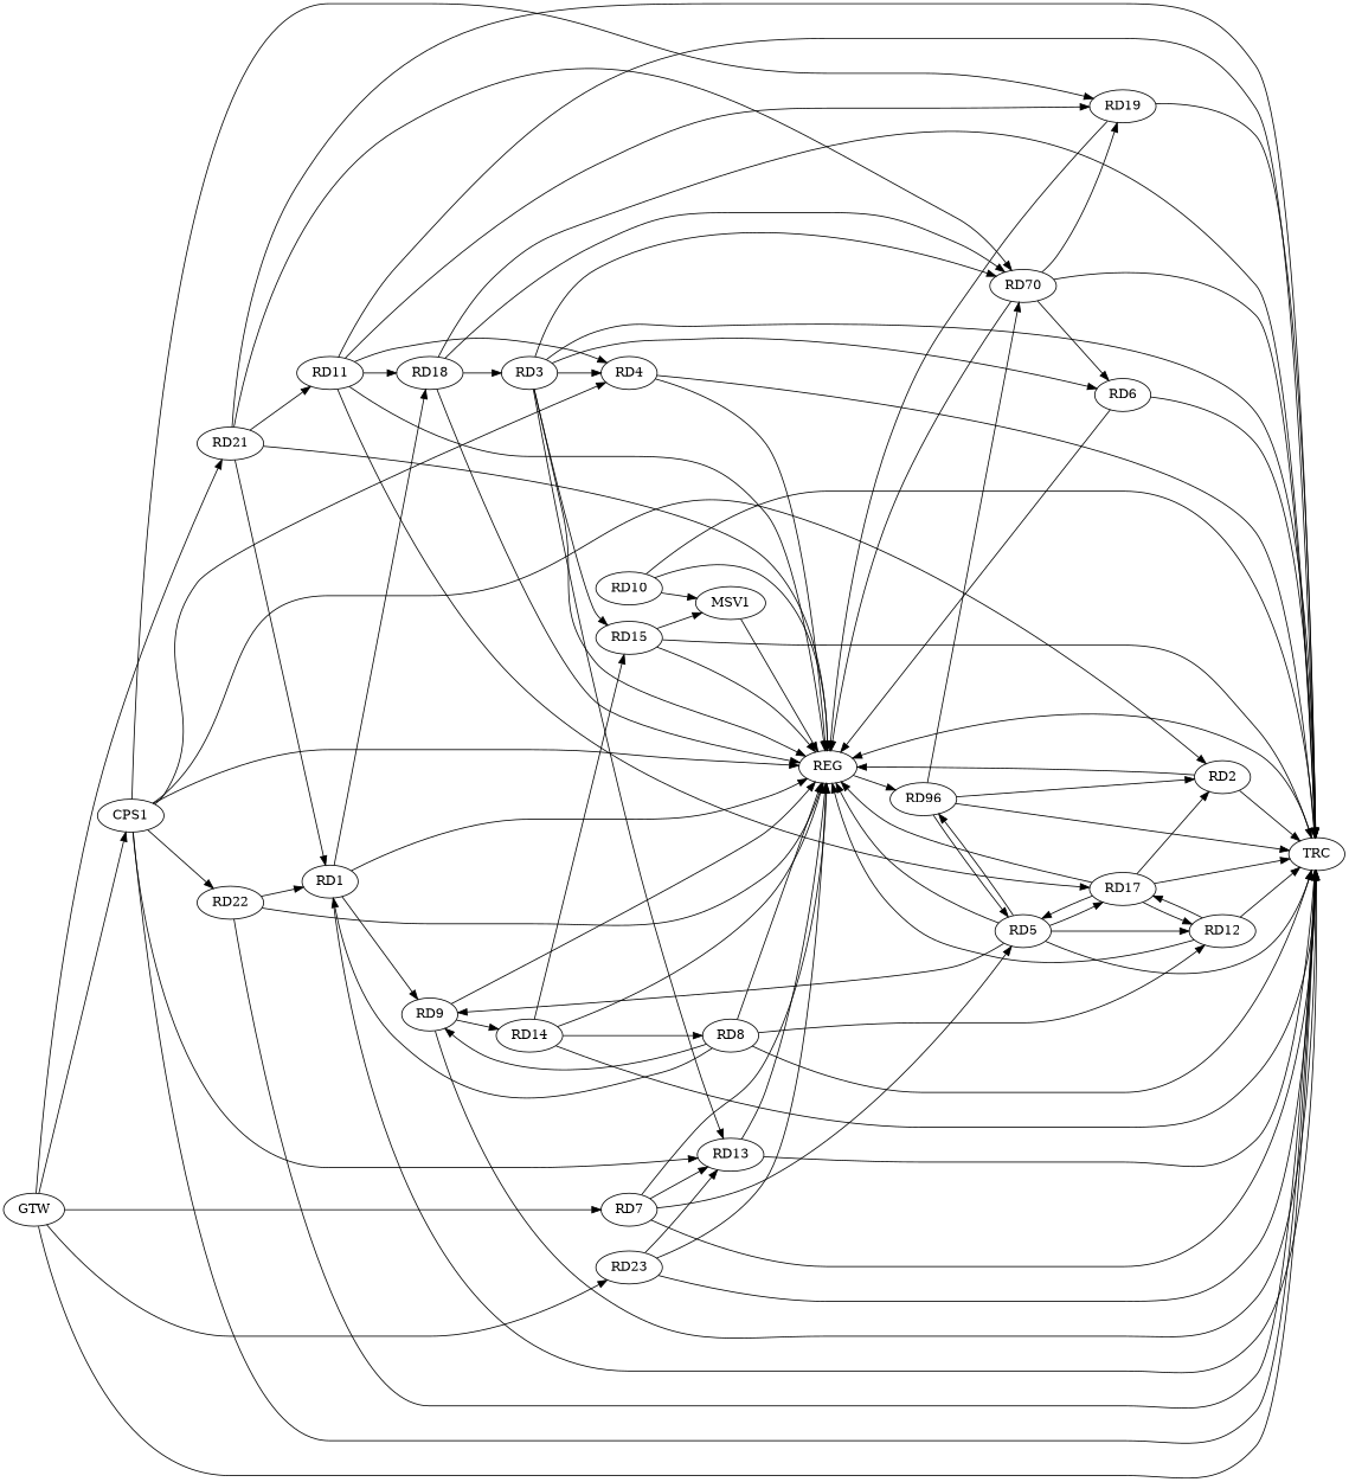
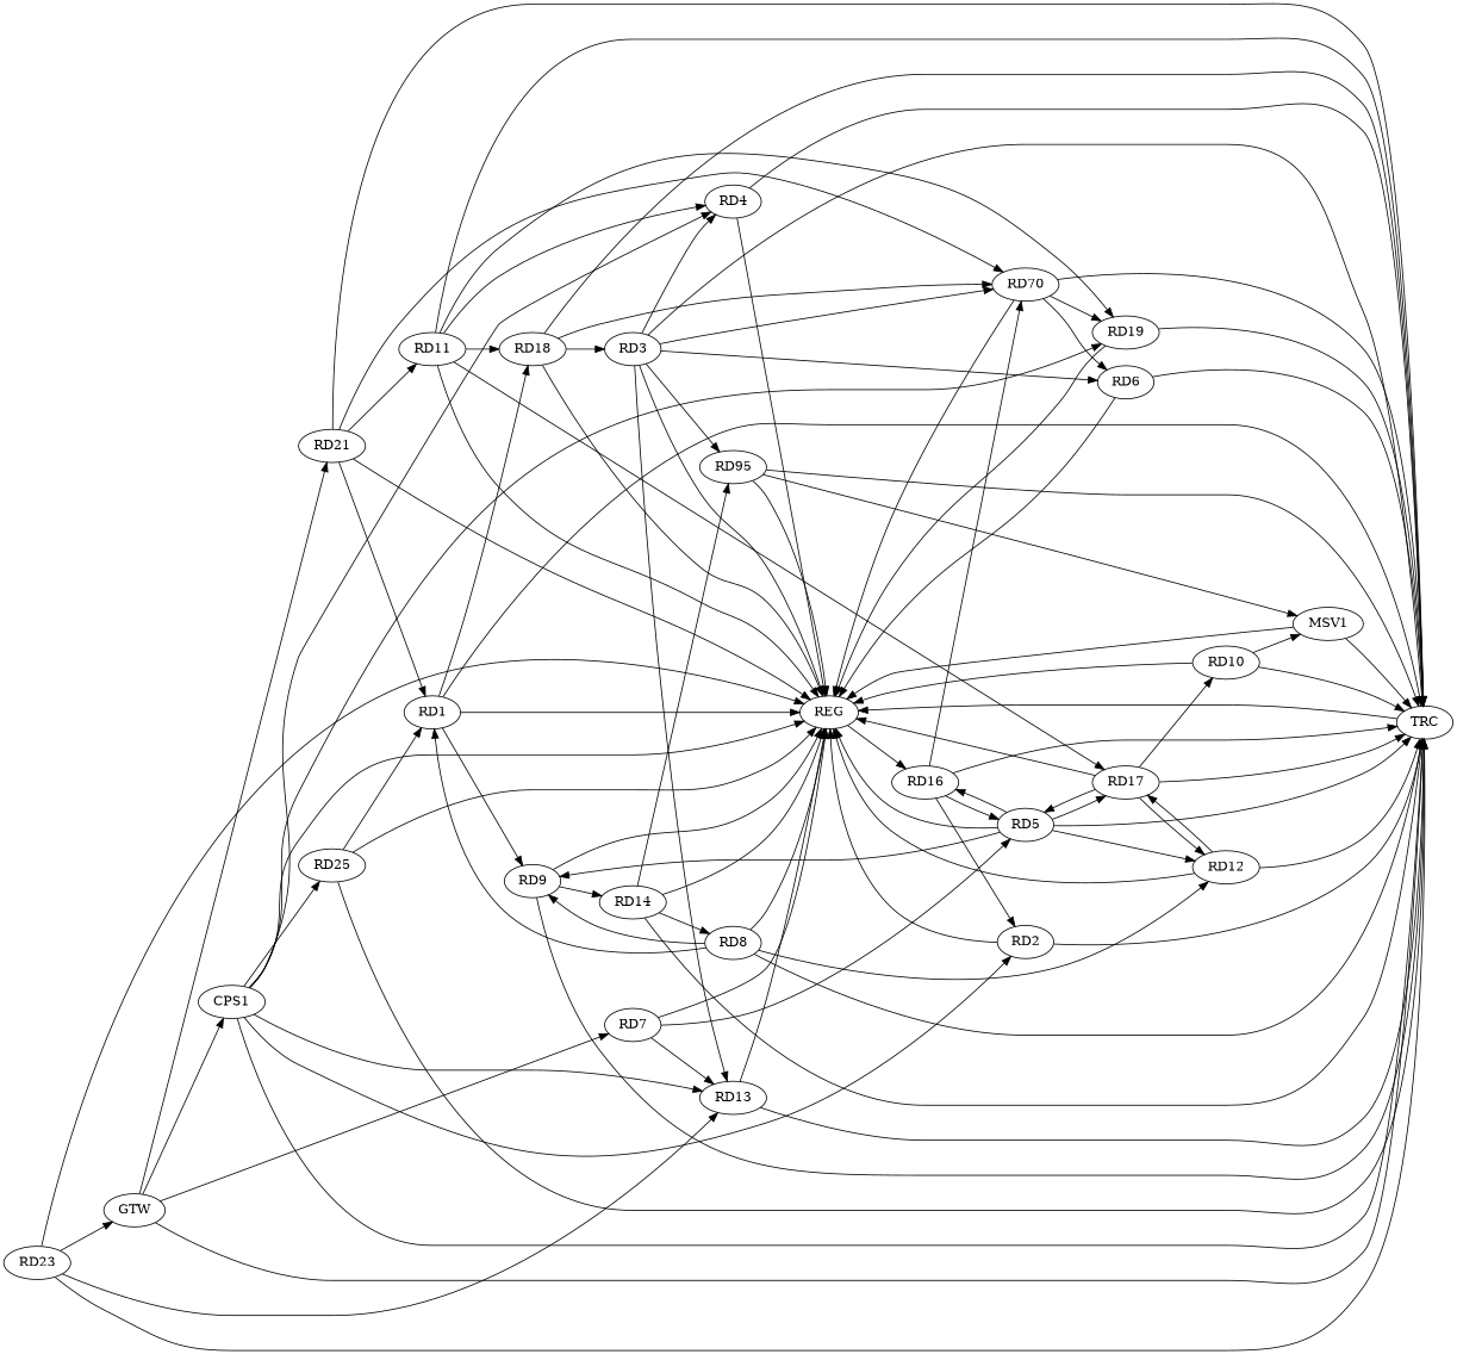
  strict digraph {
    rankdir=LR
    n1 [label=RD1]
    n2 [label=RD9]
    n3 [label=RD18]
    n4 [label=REG]
    n5 [label=TRC]
    n6 [label=RD14]
    n7 [label=RD3]
    n8 [label=RD70]
-   n9 [label=RD96]
+   n9 [label=RD16]
    n10 [label=RD2]
    n11 [label=RD4]
    n12 [label=RD6]
    n13 [label=RD13]
-   n14 [label=RD15]
+   n14 [label=RD95]
    n15 [label=MSV1]
    n16 [label=RD19]
    n17 [label=RD5]
    n18 [label=RD12]
    n19 [label=RD17]
    n20 [label=RD10]
    n21 [label=RD7]
    n22 [label=RD8]
    n23 [label=RD11]
    n24 [label=RD21]
-   n25 [label=RD22]
+   n25 [label=RD25]
    n26 [label=RD23]
    n27 [label=CPS1]
    n28 [label=GTW]
    n1 -> n2
    n1 -> n3
    n1 -> n4
    n1 -> n5
    n2 -> n4
    n2 -> n5
    n2 -> n6
    n3 -> n4
    n3 -> n5
    n3 -> n7
    n3 -> n8
    n4 -> n9
    n5 -> n4
    n6 -> n4
    n6 -> n5
    n6 -> n14
    n6 -> n22
    n7 -> n4
    n7 -> n5
    n7 -> n8
    n7 -> n11
    n7 -> n12
    n7 -> n13
    n7 -> n14
    n8 -> n4
    n8 -> n5
    n8 -> n12
    n8 -> n16
    n9 -> n5
    n9 -> n8
    n9 -> n10
    n9 -> n17
    n10 -> n4
    n10 -> n5
    n11 -> n4
    n11 -> n5
    n12 -> n4
    n12 -> n5
    n13 -> n4
    n13 -> n5
    n14 -> n4
    n14 -> n5
    n14 -> n15
    n15 -> n4
    n16 -> n4
    n16 -> n5
    n17 -> n2
    n17 -> n4
    n17 -> n5
    n17 -> n9
    n17 -> n18
    n17 -> n19
    n18 -> n4
    n18 -> n5
    n18 -> n19
    n19 -> n4
    n19 -> n5
    n19 -> n17
    n19 -> n18
-   n19 -> n10
+   n19 -> n20
    n20 -> n4
    n20 -> n5
    n20 -> n15
    n21 -> n4
-   n21 -> n5
+   n15 -> n5
    n21 -> n13
    n21 -> n17
    n22 -> n1
    n22 -> n2
    n22 -> n4
    n22 -> n5
    n22 -> n18
    n23 -> n3
    n23 -> n4
    n23 -> n5
    n23 -> n11
    n23 -> n16
    n23 -> n19
    n24 -> n1
    n24 -> n4
    n24 -> n5
    n24 -> n8
    n24 -> n23
    n25 -> n1
    n25 -> n4
    n25 -> n5
    n26 -> n4
    n26 -> n5
    n26 -> n13
    n27 -> n4
    n27 -> n5
    n27 -> n10
    n27 -> n11
    n27 -> n13
    n27 -> n16
    n27 -> n25
    n28 -> n5
    n28 -> n21
    n28 -> n24
-   n28 -> n26
+   n26 -> n28
    n28 -> n27
  }
